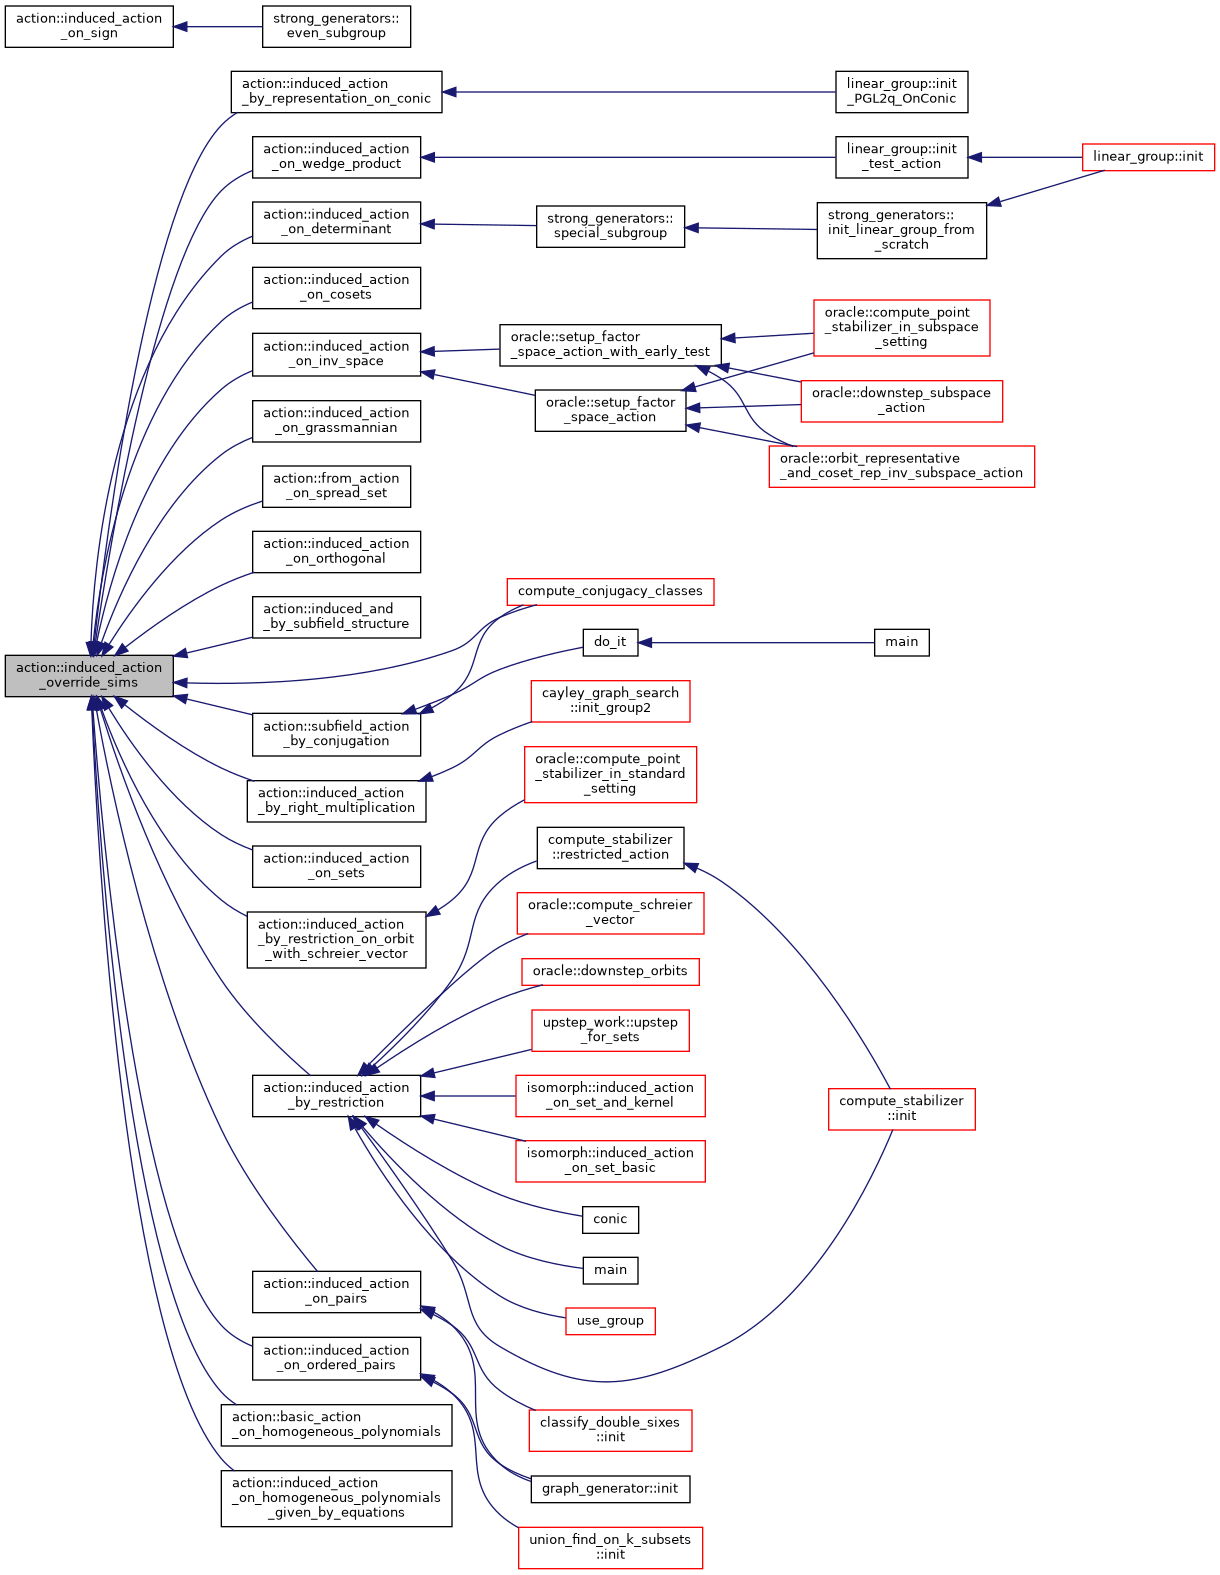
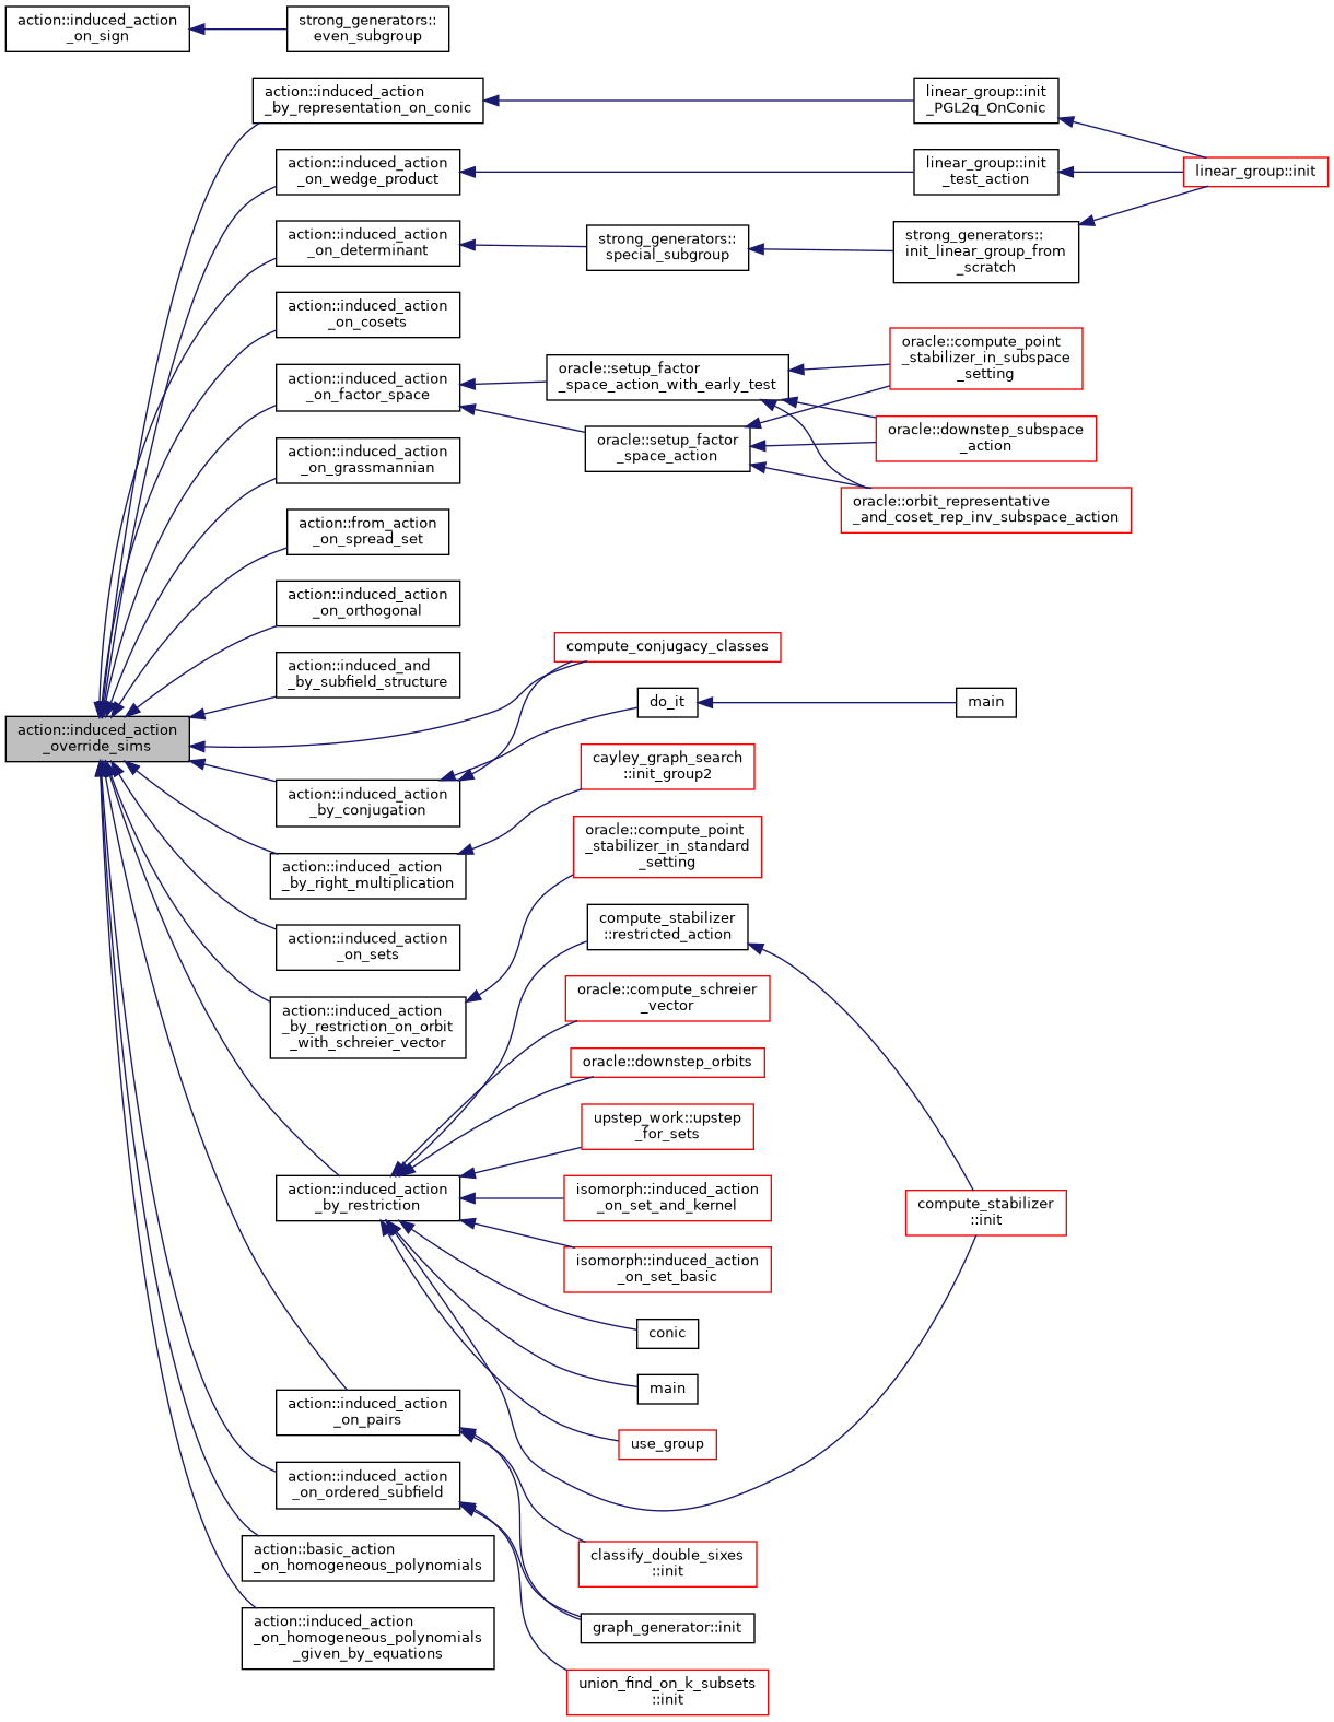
  digraph {
    rankdir=LR
    node [color=black fillcolor=white fontname=Helvetica fontsize=10 shape=record style=filled]
    edge [color=midnightblue dir=back fontname=Helvetica fontsize=10 labelfontname=Helvetica labelfontsize=10 style=solid]
    n1 [fillcolor=grey75 fontcolor=black height=0.2 label="action::induced_action\l_override_sims" width=0.4]
    n2 [height=0.2 label="action::induced_action\l_by_representation_on_conic" width=0.4]
    n3 [height=0.2 label="action::induced_action\l_on_cosets" width=0.4]
-   n4 [height=0.2 label="action::induced_action\l_on_inv_space" width=0.4]
+   n4 [height=0.2 label="action::induced_action\l_on_factor_space" width=0.4]
    n5 [height=0.2 label="action::induced_action\l_on_grassmannian" width=0.4]
    n6 [height=0.2 label="action::from_action\l_on_spread_set" width=0.4]
    n7 [height=0.2 label="action::induced_action\l_on_orthogonal" width=0.4]
    n8 [height=0.2 label="action::induced_action\l_on_wedge_product" width=0.4]
    n9 [height=0.2 label="action::induced_and\l_by_subfield_structure" width=0.4]
    n10 [height=0.2 label="action::induced_action\l_on_determinant" width=0.4]
-   n11 [height=0.2 label="action::subfield_action\l_by_conjugation" width=0.4]
+   n11 [height=0.2 label="action::induced_action\l_by_conjugation" width=0.4]
    n12 [height=0.2 label="action::induced_action\l_by_right_multiplication" width=0.4]
    n13 [height=0.2 label="action::induced_action\l_on_sets" width=0.4]
    n14 [height=0.2 label="action::induced_action\l_by_restriction_on_orbit\l_with_schreier_vector" width=0.4]
    n15 [height=0.2 label="action::induced_action\l_by_restriction" width=0.4]
    n16 [height=0.2 label="action::induced_action\l_on_pairs" width=0.4]
-   n17 [height=0.2 label="action::induced_action\l_on_ordered_pairs" width=0.4]
+   n17 [height=0.2 label="action::induced_action\l_on_ordered_subfield" width=0.4]
    n18 [height=0.2 label="action::basic_action\l_on_homogeneous_polynomials" width=0.4]
    n19 [height=0.2 label="action::induced_action\l_on_homogeneous_polynomials\l_given_by_equations" width=0.4]
    n20 [color=red height=0.2 label=compute_conjugacy_classes width=0.4]
    n21 [height=0.2 label="linear_group::init\l_PGL2q_OnConic" width=0.4]
    n22 [height=0.2 label="oracle::setup_factor\l_space_action_with_early_test" width=0.4]
    n23 [height=0.2 label="oracle::setup_factor\l_space_action" width=0.4]
    n24 [height=0.2 label="linear_group::init\l_test_action" width=0.4]
    n25 [height=0.2 label="strong_generators::\lspecial_subgroup" width=0.4]
    n26 [height=0.2 label="action::induced_action\l_on_sign" width=0.4]
    n27 [height=0.2 label="strong_generators::\leven_subgroup" width=0.4]
    n28 [height=0.2 label=do_it width=0.4]
    n29 [color=red height=0.2 label="cayley_graph_search\l::init_group2" width=0.4]
    n30 [color=red height=0.2 label="oracle::compute_point\l_stabilizer_in_standard\l_setting" width=0.4]
    n31 [height=0.2 label=conic width=0.4]
    n32 [height=0.2 label=main width=0.4]
    n33 [color=red height=0.2 label=use_group width=0.4]
    n34 [color=red height=0.2 label="compute_stabilizer\l::init" width=0.4]
    n35 [height=0.2 label="compute_stabilizer\l::restricted_action" width=0.4]
    n36 [color=red height=0.2 label="oracle::compute_schreier\l_vector" width=0.4]
    n37 [color=red height=0.2 label="oracle::downstep_orbits" width=0.4]
    n38 [color=red height=0.2 label="upstep_work::upstep\l_for_sets" width=0.4]
    n39 [color=red height=0.2 label="isomorph::induced_action\l_on_set_and_kernel" width=0.4]
    n40 [color=red height=0.2 label="isomorph::induced_action\l_on_set_basic" width=0.4]
    n41 [color=red height=0.2 label="classify_double_sixes\l::init" width=0.4]
    n42 [height=0.2 label="graph_generator::init" width=0.4]
    n43 [color=red height=0.2 label="union_find_on_k_subsets\l::init" width=0.4]
    n44 [color=red height=0.2 label="linear_group::init" width=0.4]
    n45 [color=red height=0.2 label="oracle::compute_point\l_stabilizer_in_subspace\l_setting" width=0.4]
    n46 [color=red height=0.2 label="oracle::downstep_subspace\l_action" width=0.4]
    n47 [color=red height=0.2 label="oracle::orbit_representative\l_and_coset_rep_inv_subspace_action" width=0.4]
    n48 [height=0.2 label="strong_generators::\linit_linear_group_from\l_scratch" width=0.4]
    n49 [height=0.2 label=main width=0.4]
    n1 -> n2
    n1 -> n3
    n1 -> n4
    n1 -> n5
    n1 -> n6
    n1 -> n7
    n1 -> n8
    n1 -> n9
    n1 -> n10
    n1 -> n11
    n1 -> n12
    n1 -> n13
    n1 -> n14
    n1 -> n15
    n1 -> n16
    n1 -> n17
    n1 -> n18
    n1 -> n19
    n1 -> n20
    n2 -> n21
    n4 -> n22
    n4 -> n23
    n8 -> n24
    n10 -> n25
    n11 -> n20
    n11 -> n28
    n12 -> n29
    n14 -> n30
    n15 -> n31
    n15 -> n32
    n15 -> n33
    n15 -> n34
    n15 -> n35
    n15 -> n36
    n15 -> n37
    n15 -> n38
    n15 -> n39
    n15 -> n40
    n16 -> n41
    n16 -> n42
    n17 -> n42
    n17 -> n43
+   n21 -> n44
    n22 -> n45
    n22 -> n46
    n22 -> n47
    n23 -> n45
    n23 -> n46
    n23 -> n47
    n24 -> n44
    n25 -> n48
    n26 -> n27
    n28 -> n49
    n35 -> n34
    n48 -> n44
  }
